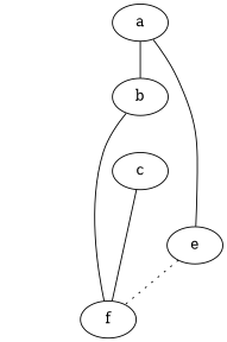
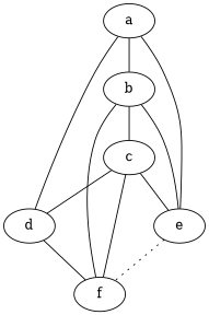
  graph {
    a
    b
+   d
    e
    c
    f
    a -- b
+   a -- d
    a -- e
+   b -- e
+   b -- c
    b -- f
+   d -- f
    e -- f [style=dotted]
+   c -- d
+   c -- e
    c -- f
  }
